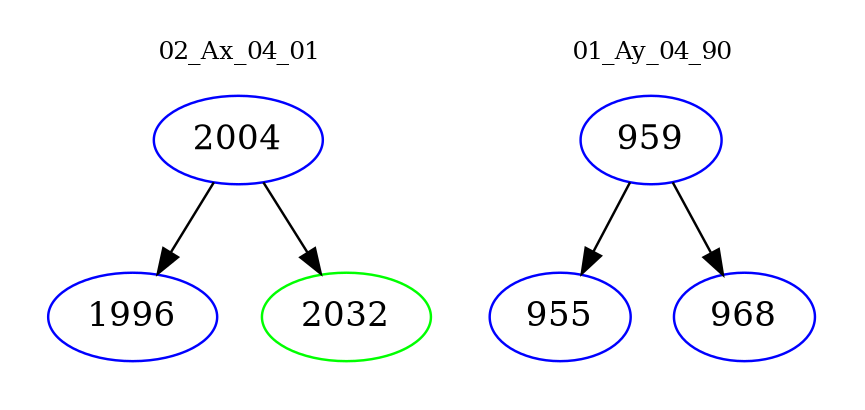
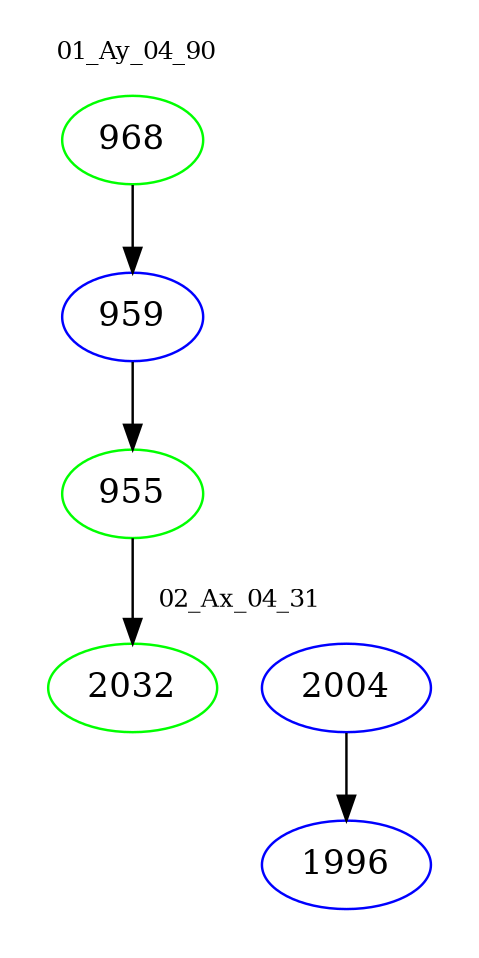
  digraph {
    node [color=blue]
    edge [color=black]
    n1 [label=2004]
    n2 [label=1996]
    n3 [color=green label=2032]
    n4 [label=959]
-   n5 [label=955]
-   n6 [label=968]
+   n5 [color=green label=955]
+   n6 [color=green label=968]
    subgraph cluster_1 {
      color=white
      fontsize=10
-     label="02_Ax_04_01"
+     label="02_Ax_04_31"
      n1
      n2
      n3
    }
    subgraph cluster_2 {
      color=white
      fontsize=10
      label="01_Ay_04_90"
      n4
      n5
      n6
    }
    n1 -> n2
-   n1 -> n3
+   n5 -> n3
    n4 -> n5
-   n4 -> n6
+   n6 -> n4
  }
